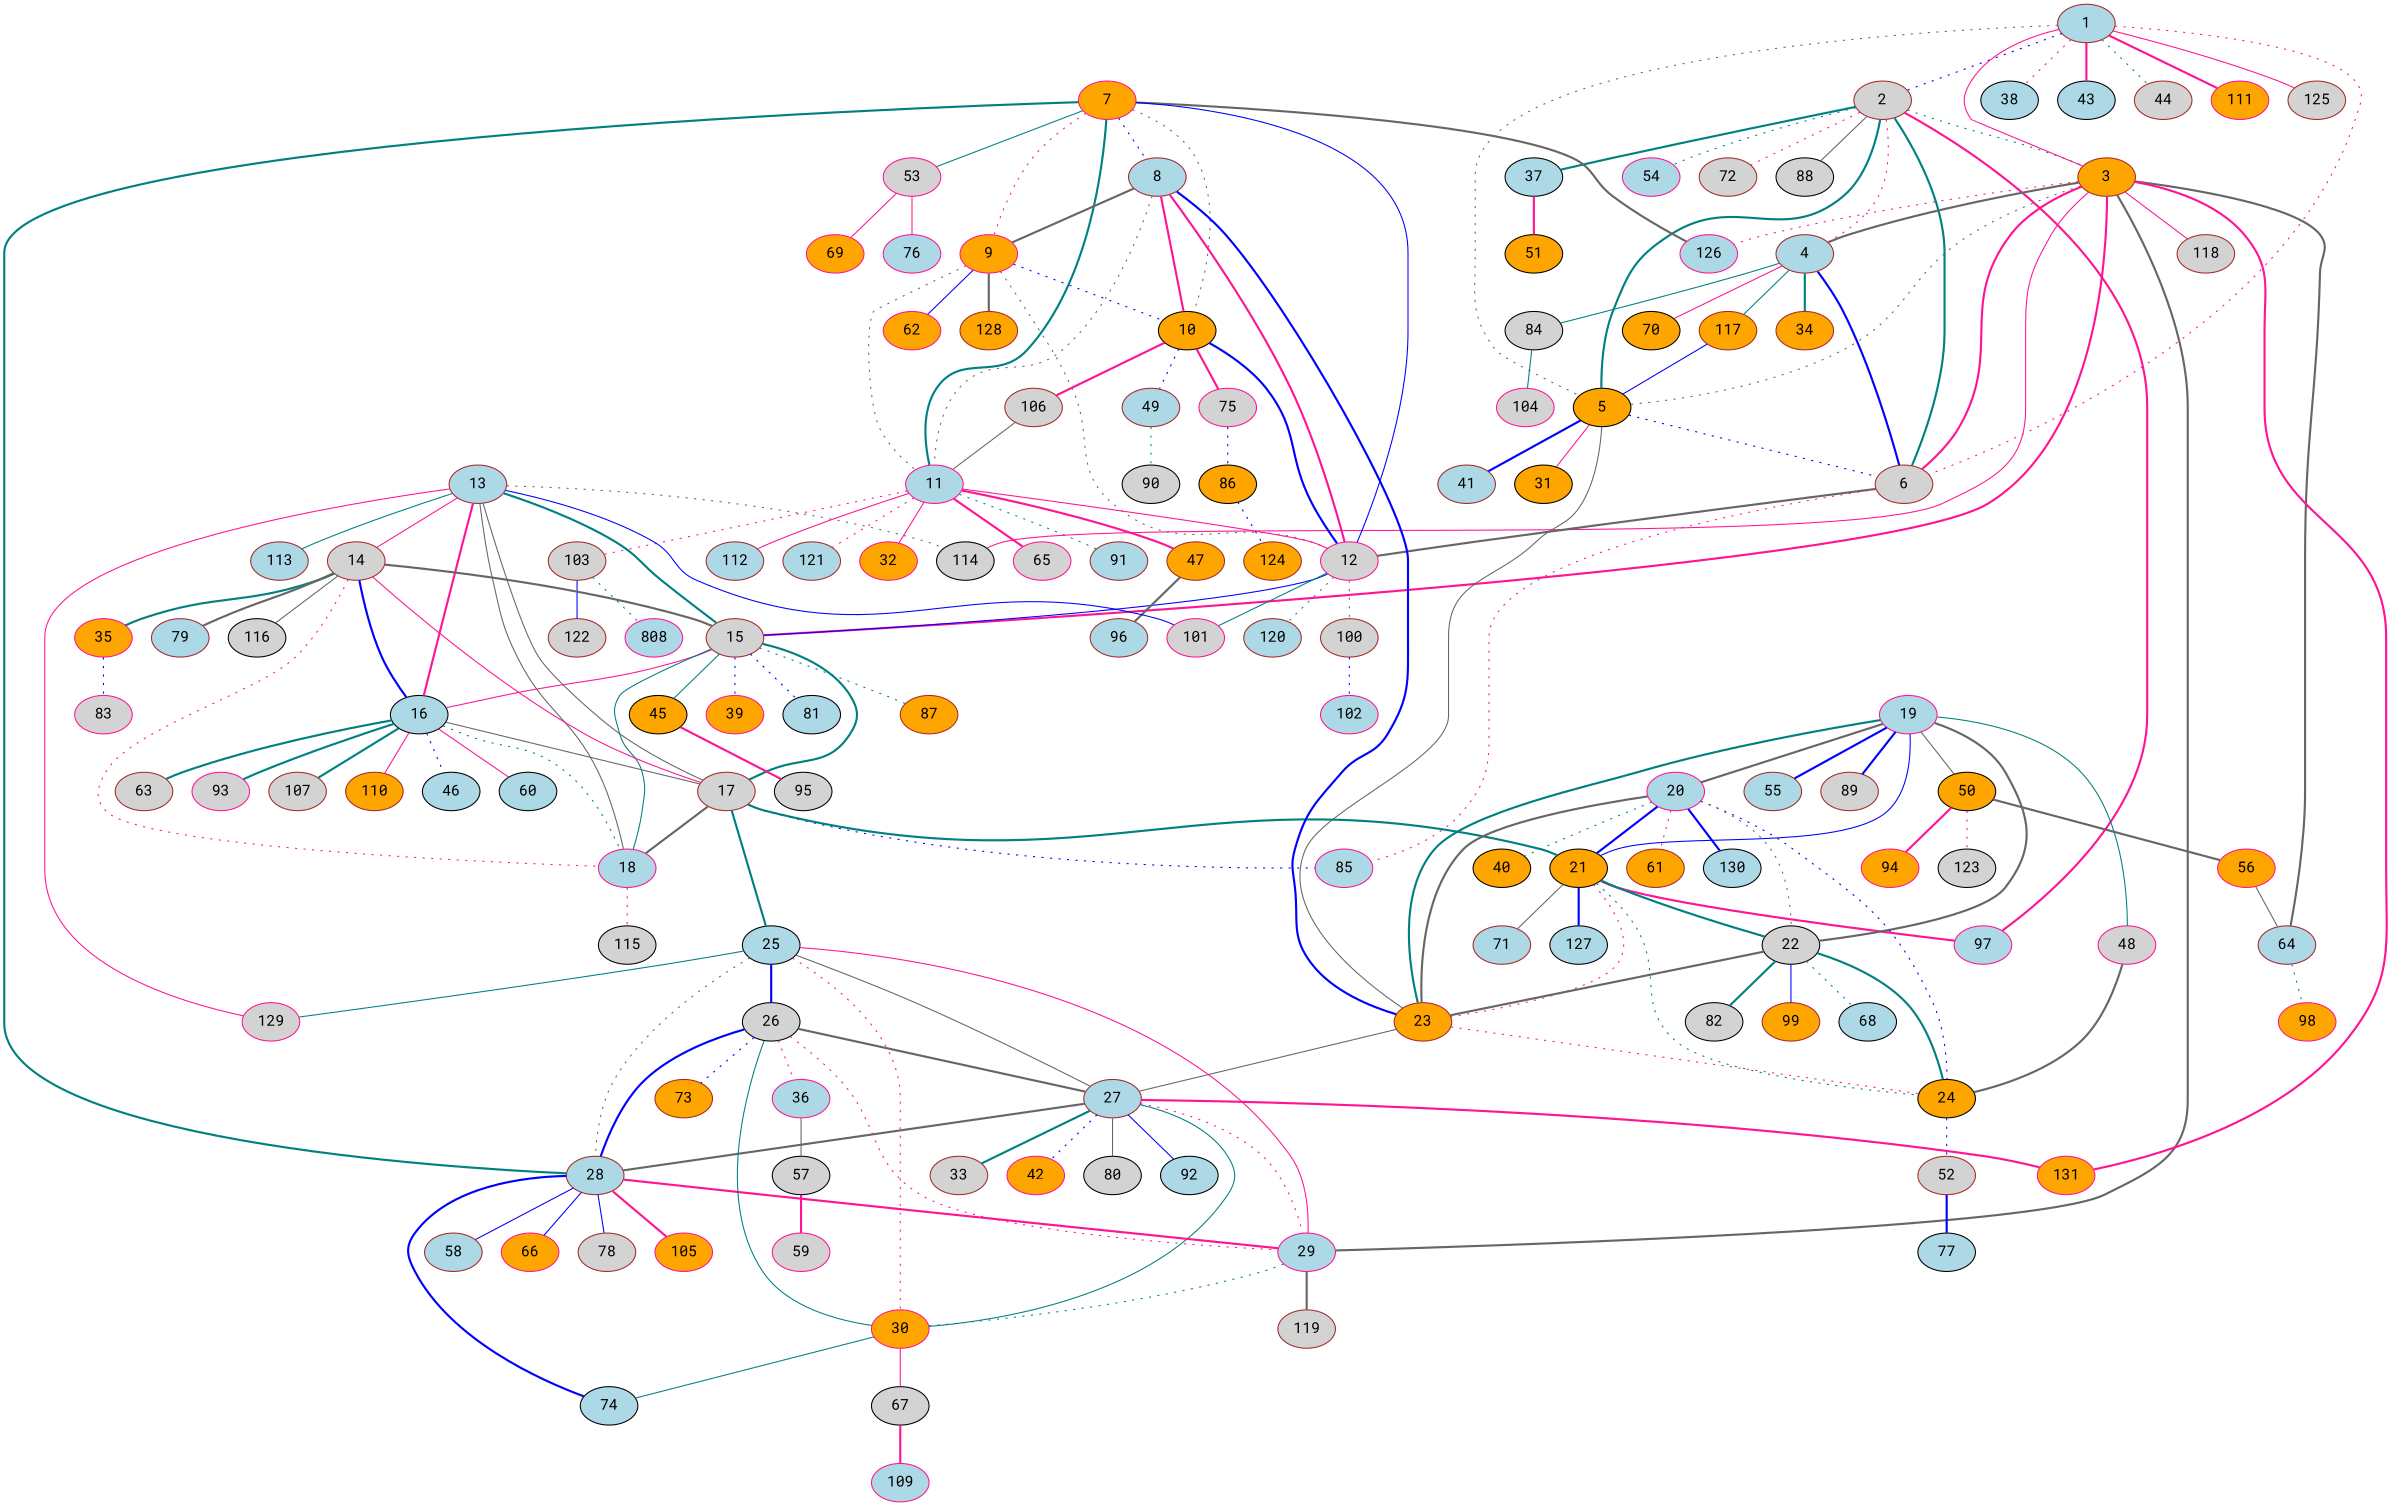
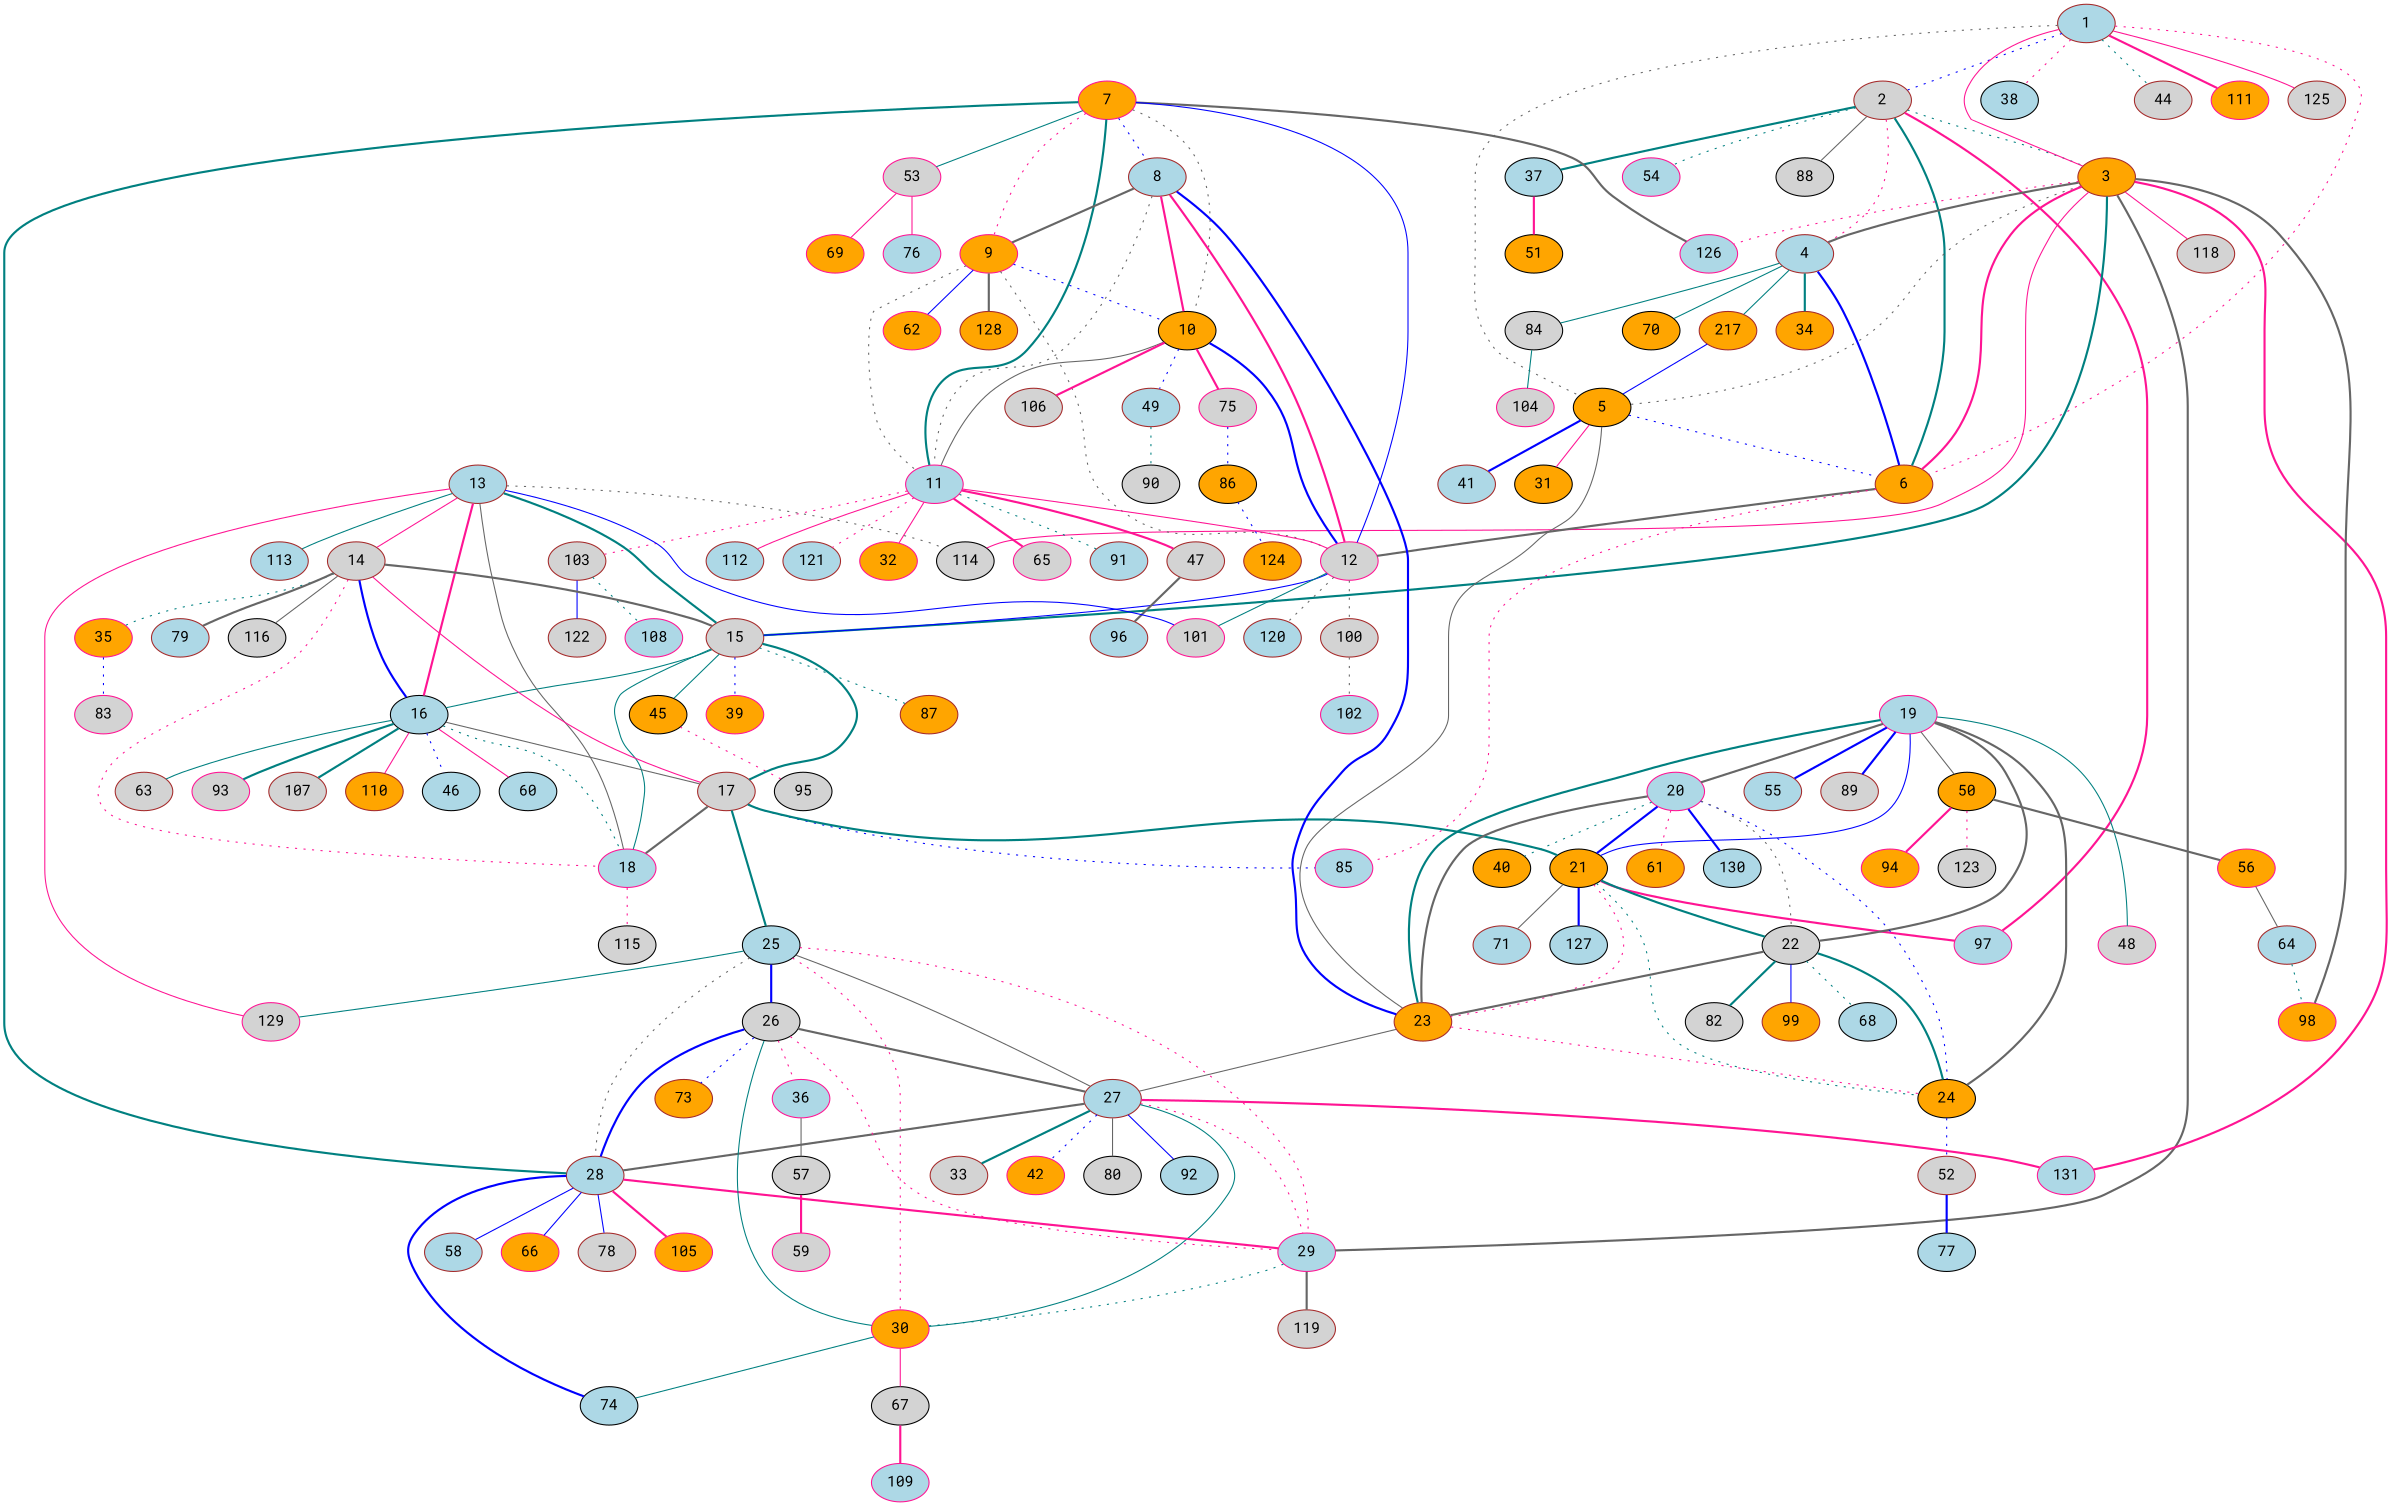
  graph {
    fontname="Roboto Mono"
    node [color=brown fillcolor=lightblue fontname="Roboto Mono" style=filled]
    edge [color=deeppink fontname="Roboto Mono" style=bold]
    2 [fillcolor=lightgrey]
    1
    3 [fillcolor=orange]
    5 [color=black fillcolor=orange]
-   6 [fillcolor=lightgrey]
+   6 [fillcolor=orange]
    38 [color=black]
-   43 [color=black]
    44 [fillcolor=lightgrey]
    111 [color=deeppink fillcolor=orange]
    125 [fillcolor=lightgrey]
    4
    37 [color=black]
    54 [color=deeppink]
-   72 [fillcolor=lightgrey]
    88 [color=black fillcolor=lightgrey]
    97 [color=deeppink]
    15 [fillcolor=lightgrey]
    29 [color=deeppink]
    64
    114 [color=black fillcolor=lightgrey]
    118 [fillcolor=lightgrey]
    126 [color=deeppink]
-   131 [color=deeppink fillcolor=orange]
+   131 [color=deeppink]
    34 [fillcolor=orange]
    70 [color=black fillcolor=orange]
    84 [color=black fillcolor=lightgrey]
-   117 [fillcolor=orange]
+   117 [fillcolor=orange label=217]
    23 [fillcolor=orange]
    31 [color=black fillcolor=orange]
    41
    12 [color=deeppink fillcolor=lightgrey]
    85 [color=deeppink]
    51 [color=black fillcolor=orange]
    16 [color=black]
    17 [fillcolor=lightgrey]
    18 [color=deeppink]
    39 [color=deeppink fillcolor=orange]
    45 [color=black fillcolor=orange]
-   81 [color=black]
    87 [fillcolor=orange]
    30 [color=deeppink fillcolor=orange]
    119 [fillcolor=lightgrey]
    98 [color=deeppink fillcolor=orange]
    104 [color=deeppink fillcolor=lightgrey]
    24 [color=black fillcolor=orange]
    27
    100 [fillcolor=lightgrey]
    101 [color=deeppink fillcolor=lightgrey]
    120
    7 [color=deeppink fillcolor=orange]
    8
    9 [color=deeppink fillcolor=orange]
    10 [color=black fillcolor=orange]
    11 [color=deeppink]
    28
    53 [color=deeppink fillcolor=lightgrey]
    62 [color=deeppink fillcolor=orange]
    128 [fillcolor=orange]
    49
    75 [color=deeppink fillcolor=lightgrey]
    106 [fillcolor=lightgrey]
    32 [color=deeppink fillcolor=orange]
-   47 [fillcolor=orange]
+   47 [fillcolor=lightgrey]
    65 [color=deeppink fillcolor=lightgrey]
    91
    103 [fillcolor=lightgrey]
    112
    121
    58
    66 [color=deeppink fillcolor=orange]
    78 [fillcolor=lightgrey]
    105 [color=deeppink fillcolor=orange]
    74 [color=black]
    69 [color=deeppink fillcolor=orange]
    76 [color=deeppink]
    90 [color=black fillcolor=lightgrey]
    86 [color=black fillcolor=orange]
    96
-   108 [color=deeppink label=808]
+   108 [color=deeppink]
    122 [fillcolor=lightgrey]
    102 [color=deeppink]
    13
    14 [fillcolor=lightgrey]
    113
    129 [color=deeppink fillcolor=lightgrey]
    35 [color=deeppink fillcolor=orange]
    79
    116 [color=black fillcolor=lightgrey]
    46 [color=black]
    60 [color=black]
    63 [fillcolor=lightgrey]
    93 [color=deeppink fillcolor=lightgrey]
    107 [fillcolor=lightgrey]
    110 [fillcolor=orange]
    21 [color=black fillcolor=orange]
    25 [color=black]
    115 [color=black fillcolor=lightgrey]
    83 [color=deeppink fillcolor=lightgrey]
    95 [color=black fillcolor=lightgrey]
    22 [color=black fillcolor=lightgrey]
    71
    127 [color=black]
    26 [color=black fillcolor=lightgrey]
    19 [color=deeppink]
    20 [color=deeppink]
    48 [color=deeppink fillcolor=lightgrey]
    50 [color=black fillcolor=orange]
    55
    89 [fillcolor=lightgrey]
    40 [color=black fillcolor=orange]
    61 [fillcolor=orange]
    130 [color=black]
    68 [color=black]
    82 [color=black fillcolor=lightgrey]
    99 [fillcolor=orange]
    52 [fillcolor=lightgrey]
    56 [color=deeppink fillcolor=orange]
    94 [color=deeppink fillcolor=orange]
    123 [color=black fillcolor=lightgrey]
    33 [fillcolor=lightgrey]
    42 [color=deeppink fillcolor=orange]
    80 [color=black fillcolor=lightgrey]
    92 [color=black]
    77 [color=black]
    36 [color=deeppink]
    73 [fillcolor=orange]
    67 [color=black fillcolor=lightgrey]
    57 [color=black fillcolor=lightgrey]
    109 [color=deeppink]
    59 [color=deeppink fillcolor=lightgrey]
    124 [fillcolor=orange]
    2 -- 3 [color=teal style=dotted]
-   2 -- 5 [color=teal]
    2 -- 6 [color=teal]
    2 -- 4 [style=dotted]
    2 -- 37 [color=teal]
    2 -- 54 [color=teal style=dotted]
-   2 -- 72 [style=dotted]
    2 -- 88 [color=gray40 style=solid]
    2 -- 97
    1 -- 2 [color=blue style=dotted]
    1 -- 3 [style=solid]
    1 -- 5 [color=gray40 style=dotted]
    1 -- 6 [style=dotted]
    1 -- 38 [style=dotted]
-   1 -- 43
    1 -- 44 [color=teal style=dotted]
    1 -- 111
    1 -- 125 [style=solid]
    3 -- 5 [color=gray40 style=dotted]
    3 -- 6
    3 -- 4 [color=gray40]
-   3 -- 15
+   3 -- 15 [color=teal]
    3 -- 29 [color=gray40]
-   3 -- 64 [color=gray40]
+   3 -- 98 [color=gray40]
    3 -- 114 [style=solid]
    3 -- 118 [style=solid]
    3 -- 126 [style=dotted]
    3 -- 131
    5 -- 6 [color=blue style=dotted]
    5 -- 23 [color=gray40 style=solid]
    5 -- 31 [style=solid]
    5 -- 41 [color=blue]
    6 -- 12 [color=gray40]
    6 -- 85 [style=dotted]
    4 -- 6 [color=blue]
    4 -- 34 [color=teal]
-   4 -- 70 [style=solid]
+   4 -- 70 [color=teal style=solid]
    4 -- 84 [color=teal style=solid]
    4 -- 117 [color=teal style=solid]
    37 -- 51
-   15 -- 16 [style=solid]
+   15 -- 16 [color=teal style=solid]
    15 -- 17 [color=teal]
    15 -- 18 [color=teal style=solid]
    15 -- 39 [color=blue style=dotted]
    15 -- 45 [color=teal style=solid]
-   15 -- 81 [color=blue style=dotted]
    15 -- 87 [color=teal style=dotted]
    29 -- 30 [color=teal style=dotted]
    29 -- 119 [color=gray40]
    64 -- 98 [color=teal style=dotted]
    84 -- 104 [color=teal style=solid]
    117 -- 5 [color=blue style=solid]
    23 -- 24 [style=dotted]
    23 -- 27 [color=gray40 style=solid]
    12 -- 15 [color=blue style=solid]
    12 -- 100 [color=gray40 style=dotted]
    12 -- 101 [color=teal style=solid]
    12 -- 120 [color=gray40 style=dotted]
    16 -- 17 [color=gray40 style=solid]
    16 -- 18 [color=teal style=dotted]
    16 -- 46 [color=blue style=dotted]
    16 -- 60 [style=solid]
-   16 -- 63 [color=teal]
+   16 -- 63 [color=teal style=solid]
    16 -- 93 [color=teal]
    16 -- 107 [color=teal]
    16 -- 110 [style=solid]
    17 -- 85 [color=blue style=dotted]
    17 -- 18 [color=gray40]
    17 -- 21 [color=teal]
    17 -- 25 [color=teal]
    18 -- 115 [style=dotted]
-   45 -- 95
+   45 -- 95 [style=dotted]
    30 -- 74 [color=teal style=solid]
    30 -- 67 [style=solid]
    24 -- 52 [color=blue style=dotted]
    27 -- 29 [style=dotted]
    27 -- 131
    27 -- 30 [color=teal style=solid]
    27 -- 28 [color=gray40]
    27 -- 33 [color=teal]
    27 -- 42 [color=blue style=dotted]
    27 -- 80 [color=gray40 style=solid]
    27 -- 92 [color=blue style=solid]
-   100 -- 102 [color=blue style=dotted]
+   100 -- 102 [color=gray40 style=dotted]
    7 -- 126 [color=gray40]
    7 -- 12 [color=blue style=solid]
    7 -- 8 [color=blue style=dotted]
    7 -- 9 [style=dotted]
    7 -- 10 [color=gray40 style=dotted]
    7 -- 11 [color=teal]
    7 -- 28 [color=teal]
    7 -- 53 [color=teal style=solid]
    8 -- 23 [color=blue]
    8 -- 12
    8 -- 9 [color=gray40]
    8 -- 10
    8 -- 11 [color=gray40 style=dotted]
    9 -- 12 [color=gray40 style=dotted]
    9 -- 10 [color=blue style=dotted]
    9 -- 11 [color=gray40 style=dotted]
    9 -- 62 [color=blue style=solid]
    9 -- 128 [color=gray40]
    10 -- 12 [color=blue]
-   106 -- 11 [color=gray40 style=solid]
+   10 -- 11 [color=gray40 style=solid]
    10 -- 49 [color=blue style=dotted]
    10 -- 75
    10 -- 106
    11 -- 12 [style=solid]
    11 -- 32 [style=solid]
    11 -- 47
    11 -- 65
    11 -- 91 [color=teal style=dotted]
    11 -- 103 [style=dotted]
    11 -- 112 [style=solid]
    11 -- 121 [style=dotted]
    28 -- 29
    28 -- 58 [color=blue style=solid]
    28 -- 66 [color=blue style=solid]
    28 -- 78 [color=blue style=solid]
    28 -- 105
    28 -- 74 [color=blue]
    53 -- 69 [style=solid]
    53 -- 76 [style=solid]
    49 -- 90 [color=teal style=dotted]
    75 -- 86 [color=blue style=dotted]
    47 -- 96 [color=gray40]
    103 -- 108 [color=teal style=dotted]
    103 -- 122 [color=blue style=solid]
    86 -- 124 [color=blue style=dotted]
    13 -- 15 [color=teal]
    13 -- 114 [color=gray40 style=dotted]
    13 -- 16
-   13 -- 17 [color=gray40 style=solid]
    13 -- 18 [color=gray40 style=solid]
    13 -- 101 [color=blue style=solid]
    13 -- 14 [style=solid]
    13 -- 113 [color=teal style=solid]
    13 -- 129 [style=solid]
    14 -- 15 [color=gray40]
    14 -- 16 [color=blue]
    14 -- 17 [style=solid]
    14 -- 18 [style=dotted]
-   14 -- 35 [color=teal]
+   14 -- 35 [color=teal style=dotted]
    14 -- 79 [color=gray40]
    14 -- 116 [color=gray40 style=solid]
    35 -- 83 [color=blue style=dotted]
    21 -- 97
    21 -- 23 [style=dotted]
    21 -- 24 [color=teal style=dotted]
    21 -- 22 [color=teal]
    21 -- 71 [color=gray40 style=solid]
    21 -- 127 [color=blue]
-   25 -- 29 [style=solid]
+   25 -- 29 [style=dotted]
    25 -- 30 [style=dotted]
    25 -- 27 [color=gray40 style=solid]
    25 -- 28 [color=gray40 style=dotted]
    25 -- 129 [color=teal style=solid]
    25 -- 26 [color=blue]
    22 -- 23 [color=gray40]
    22 -- 24 [color=teal]
    22 -- 68 [color=teal style=dotted]
    22 -- 82 [color=teal]
    22 -- 99 [color=blue style=solid]
    26 -- 29 [style=dotted]
    26 -- 30 [color=teal style=solid]
    26 -- 27 [color=gray40]
    26 -- 28 [color=blue]
    26 -- 36 [style=dotted]
    26 -- 73 [color=blue style=dotted]
    19 -- 23 [color=teal]
-   48 -- 24 [color=gray40]
+   19 -- 24 [color=gray40]
    19 -- 21 [color=blue style=solid]
    19 -- 22 [color=gray40]
    19 -- 20 [color=gray40]
    19 -- 48 [color=teal style=solid]
    19 -- 50 [color=gray40 style=solid]
    19 -- 55 [color=blue]
    19 -- 89 [color=blue]
    20 -- 23 [color=gray40]
    20 -- 24 [color=blue style=dotted]
    20 -- 21 [color=blue]
    20 -- 22 [color=gray40 style=dotted]
    20 -- 40 [color=teal style=dotted]
    20 -- 61 [style=dotted]
    20 -- 130 [color=blue]
    50 -- 56 [color=gray40]
    50 -- 94
    50 -- 123 [style=dotted]
    52 -- 77 [color=blue]
    56 -- 64 [color=gray40 style=solid]
    36 -- 57 [color=gray40 style=solid]
    67 -- 109
    57 -- 59
  }
